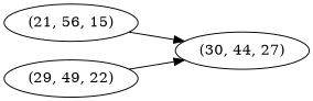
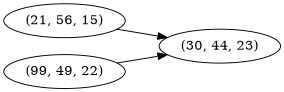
  digraph {
    rankdir=LR
    "(21, 56, 15)"
-   "(30, 44, 23)" [label="(30, 44, 27)"]
-   "(29, 49, 22)"
+   "(30, 44, 23)"
+   "(29, 49, 22)" [label="(99, 49, 22)"]
    "(21, 56, 15)" -> "(30, 44, 23)"
    "(29, 49, 22)" -> "(30, 44, 23)"
  }
